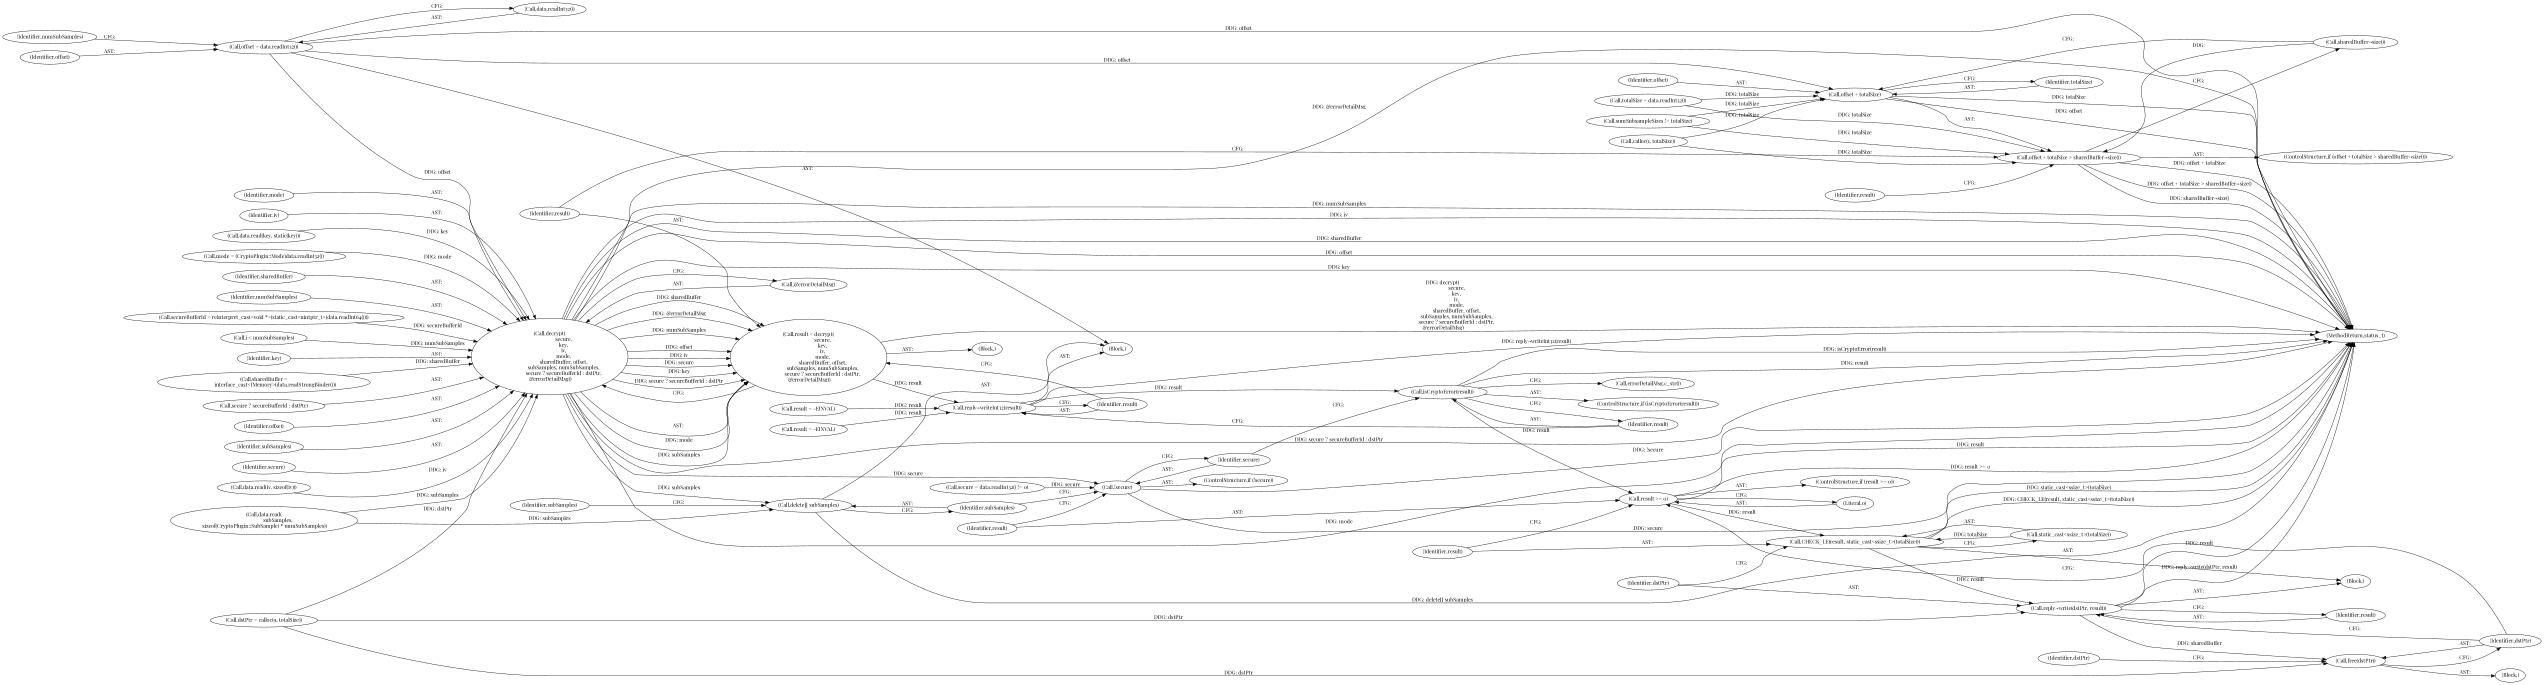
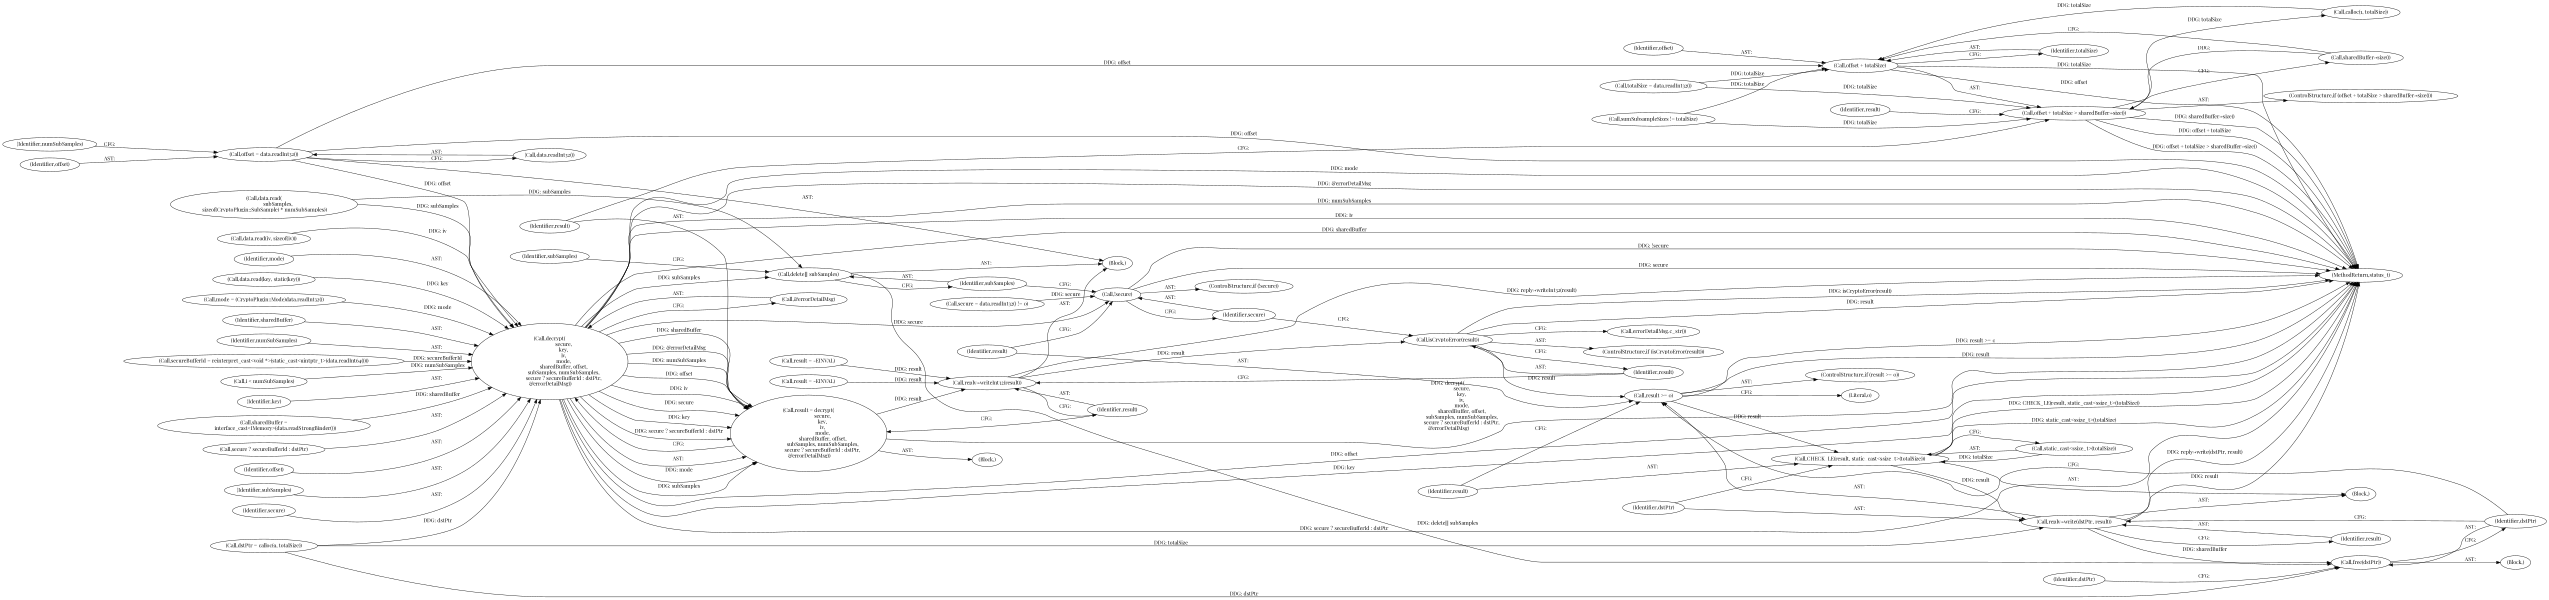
  digraph {
    fontname="Playfair Display"
    rankdir=LR
    node [fontname="Playfair Display"]
    edge [fontname="Playfair Display"]
    n1 [label="(Call,offset = data.readInt32())"]
    n2 [label="(Call,offset + totalSize)"]
    n3 [label="(Call,decrypt(\n                    secure,\n                    key,\n                    iv,\n                    mode,\n                    sharedBuffer, offset,\n                    subSamples, numSubSamples,\n                    secure ? secureBufferId : dstPtr,\n &errorDetailMsg))"]
    n4 [label="(MethodReturn,status_t)"]
    n5 [label="(Call,data.readInt32())"]
    n6 [label="(Block,)"]
    n7 [label="(Call,offset + totalSize > sharedBuffer->size())"]
    n8 [label="(Call,sharedBuffer->size())"]
    n9 [label="(ControlStructure,if (offset + totalSize > sharedBuffer->size()))"]
    n10 [label="(Identifier,totalSize)"]
    n11 [label="(Call,result = decrypt(\n                    secure,\n                    key,\n                    iv,\n                    mode,\n                    sharedBuffer, offset,\n                    subSamples, numSubSamples,\n                    secure ? secureBufferId : dstPtr,\n &errorDetailMsg))"]
    n12 [label="(Call,!secure)"]
    n13 [label="(Call,delete[] subSamples)"]
    n14 [label="(Call,&errorDetailMsg)"]
    n15 [label="(Call,reply->writeInt32(result))"]
    n16 [label="(Block,)"]
    n17 [label="(ControlStructure,if (!secure))"]
    n18 [label="(Identifier,secure)"]
    n19 [label="(Identifier,subSamples)"]
    n20 [label="(Call,isCryptoError(result))"]
    n21 [label="(Identifier,result)"]
    n22 [label="(Call,result >= 0)"]
    n23 [label="(ControlStructure,if (isCryptoError(result)))"]
    n24 [label="(Identifier,result)"]
    n25 [label="(Call,errorDetailMsg.c_str())"]
    n26 [label="(Call,CHECK_LE(result, static_cast<ssize_t>(totalSize)))"]
    n27 [label="(Literal,0)"]
    n28 [label="(ControlStructure,if (result >= 0))"]
    n29 [label="(Call,reply->write(dstPtr, result))"]
    n30 [label="(Block,)"]
    n31 [label="(Call,static_cast<ssize_t>(totalSize))"]
    n32 [label="(Call,free(dstPtr))"]
    n33 [label="(Identifier,result)"]
    n34 [label="(Identifier,dstPtr)"]
    n35 [label="(Block,)"]
    n36 [label="(Call,secure = data.readInt32() != 0)"]
    n37 [label="(Call,calloc(1, totalSize))"]
    n38 [label="(Call,i < numSubSamples)"]
    n39 [label="(Identifier,key)"]
    n40 [label="(Call,data.read(\n                    subSamples,\n sizeof(CryptoPlugin::SubSample) * numSubSamples))"]
    n41 [label="(Call,sharedBuffer =\n                interface_cast<IMemory>(data.readStrongBinder()))"]
    n42 [label="(Call,result = -EINVAL)"]
    n43 [label="(Identifier,numSubSamples)"]
    n44 [label="(Call,totalSize = data.readInt32())"]
    n45 [label="(Identifier,offset)"]
    n46 [label="(Call,secure ? secureBufferId : dstPtr)"]
    n47 [label="(Identifier,offset)"]
    n48 [label="(Identifier,subSamples)"]
    n49 [label="(Identifier,secure)"]
    n50 [label="(Call,sumSubsampleSizes != totalSize)"]
    n51 [label="(Identifier,result)"]
    n52 [label="(Identifier,dstPtr)"]
    n53 [label="(Identifier,result)"]
    n54 [label="(Identifier,offset)"]
    n55 [label="(Call,data.read(iv, sizeof(iv)))"]
    n56 [label="(Identifier,mode)"]
    n57 [label="(Call,dstPtr = calloc(9, totalSize))"]
-   n58 [label="(Identifier,iv)"]
    n59 [label="(Identifier,result)"]
    n60 [label="(Call,data.read(key, static(key)))"]
    n61 [label="(Identifier,dstPtr)"]
    n62 [label="(Call,result = -EINVAL)"]
    n63 [label="(Call,mode = (CryptoPlugin::Mode)data.readInt32())"]
    n64 [label="(Identifier,subSamples)"]
    n65 [label="(Identifier,result)"]
    n66 [label="(Identifier,sharedBuffer)"]
    n67 [label="(Identifier,numSubSamples)"]
    n68 [label="(Call,secureBufferId = reinterpret_cast<void *>(static_cast<uintptr_t>(data.readInt64())))"]
    n1 -> n2 [label="DDG: offset"]
    n1 -> n3 [label="DDG: offset"]
    n1 -> n4 [label="DDG: offset"]
    n1 -> n5 [label="CFG: "]
    n1 -> n6 [label="AST: "]
    n2 -> n4 [label="DDG: totalSize"]
    n2 -> n4 [label="DDG: offset"]
    n2 -> n7 [label="AST: "]
    n2 -> n10 [label="CFG: "]
    n3 -> n4 [label="DDG: sharedBuffer"]
    n3 -> n4 [label="DDG: offset"]
    n3 -> n4 [label="DDG: key"]
    n3 -> n4 [label="DDG: secure ? secureBufferId : dstPtr"]
    n3 -> n4 [label="DDG: mode"]
    n3 -> n4 [label="DDG: &errorDetailMsg"]
    n3 -> n4 [label="DDG: numSubSamples"]
    n3 -> n4 [label="DDG: iv"]
    n3 -> n11 [label="AST: "]
    n3 -> n11 [label="DDG: mode"]
    n3 -> n11 [label="DDG: subSamples"]
    n3 -> n11 [label="DDG: sharedBuffer"]
    n3 -> n11 [label="DDG: &errorDetailMsg"]
    n3 -> n11 [label="DDG: numSubSamples"]
    n3 -> n11 [label="DDG: offset"]
    n3 -> n11 [label="DDG: iv"]
    n3 -> n11 [label="DDG: secure"]
    n3 -> n11 [label="DDG: key"]
    n3 -> n11 [label="DDG: secure ? secureBufferId : dstPtr"]
    n3 -> n12 [label="DDG: secure"]
    n3 -> n13 [label="DDG: subSamples"]
    n3 -> n14 [label="CFG: "]
    n5 -> n1 [label="AST: "]
    n7 -> n4 [label="DDG: offset + totalSize"]
    n7 -> n4 [label="DDG: offset + totalSize > sharedBuffer->size()"]
    n7 -> n4 [label="DDG: sharedBuffer->size()"]
    n7 -> n8 [label="CFG: "]
    n7 -> n9 [label="AST: "]
    n8 -> n2 [label="CFG: "]
    n8 -> n7 [label="DDG: "]
    n10 -> n2 [label="AST: "]
    n11 -> n3 [label="CFG: "]
    n11 -> n4 [label="DDG: decrypt(\n                    secure,\n                    key,\n                    iv,\n                    mode,\n                    sharedBuffer, offset,\n                    subSamples, numSubSamples,\n                    secure ? secureBufferId : dstPtr,\n &errorDetailMsg)"]
    n11 -> n15 [label="DDG: result"]
    n11 -> n16 [label="AST: "]
    n12 -> n4 [label="DDG: !secure"]
    n12 -> n4 [label="DDG: secure"]
    n12 -> n17 [label="AST: "]
    n12 -> n18 [label="CFG: "]
-   n13 -> n4 [label="DDG: delete[] subSamples"]
+   n13 -> n32 [label="DDG: delete[] subSamples"]
    n13 -> n6 [label="AST: "]
    n13 -> n19 [label="CFG: "]
    n14 -> n3 [label="AST: "]
    n15 -> n4 [label="DDG: reply->writeInt32(result)"]
    n15 -> n6 [label="AST: "]
    n15 -> n20 [label="DDG: result"]
    n15 -> n21 [label="CFG: "]
    n18 -> n12 [label="AST: "]
    n18 -> n20 [label="CFG: "]
    n19 -> n12 [label="CFG: "]
    n19 -> n13 [label="AST: "]
    n20 -> n4 [label="DDG: isCryptoError(result)"]
    n20 -> n4 [label="DDG: result"]
    n20 -> n22 [label="DDG: result"]
    n20 -> n23 [label="AST: "]
    n20 -> n24 [label="CFG: "]
    n20 -> n25 [label="CFG: "]
    n21 -> n11 [label="CFG: "]
    n21 -> n15 [label="AST: "]
    n22 -> n4 [label="DDG: result"]
    n22 -> n4 [label="DDG: result >= 0"]
    n22 -> n26 [label="DDG: result"]
    n22 -> n27 [label="CFG: "]
    n22 -> n28 [label="AST: "]
    n24 -> n15 [label="CFG: "]
    n24 -> n20 [label="AST: "]
    n26 -> n4 [label="DDG: static_cast<ssize_t>(totalSize)"]
    n26 -> n4 [label="DDG: CHECK_LE(result, static_cast<ssize_t>(totalSize))"]
    n26 -> n29 [label="DDG: result"]
    n26 -> n30 [label="AST: "]
    n26 -> n31 [label="CFG: "]
-   n27 -> n22 [label="AST: "]
+   n29 -> n22 [label="AST: "]
    n29 -> n4 [label="DDG: reply->write(dstPtr, result)"]
    n29 -> n4 [label="DDG: result"]
    n29 -> n30 [label="AST: "]
    n29 -> n32 [label="DDG: sharedBuffer"]
    n29 -> n33 [label="CFG: "]
    n31 -> n26 [label="AST: "]
    n31 -> n26 [label="DDG: totalSize"]
    n32 -> n34 [label="CFG: "]
    n32 -> n35 [label="AST: "]
    n33 -> n29 [label="AST: "]
    n34 -> n22 [label="CFG: "]
    n34 -> n29 [label="CFG: "]
    n34 -> n32 [label="AST: "]
    n36 -> n12 [label="DDG: secure"]
    n37 -> n2 [label="DDG: totalSize"]
-   n37 -> n7 [label="DDG: totalSize"]
+   n7 -> n37 [label="DDG: totalSize"]
    n38 -> n3 [label="DDG: numSubSamples"]
    n39 -> n3 [label="AST: "]
    n40 -> n3 [label="DDG: subSamples"]
    n40 -> n13 [label="DDG: subSamples"]
    n41 -> n3 [label="DDG: sharedBuffer"]
    n42 -> n15 [label="DDG: result"]
    n43 -> n1 [label="CFG: "]
    n44 -> n2 [label="DDG: totalSize"]
    n44 -> n7 [label="DDG: totalSize"]
    n45 -> n2 [label="AST: "]
    n46 -> n3 [label="AST: "]
    n47 -> n3 [label="AST: "]
    n48 -> n3 [label="AST: "]
    n49 -> n3 [label="AST: "]
    n50 -> n2 [label="DDG: totalSize"]
    n50 -> n7 [label="DDG: totalSize"]
    n51 -> n7 [label="CFG: "]
    n51 -> n11 [label="AST: "]
    n52 -> n32 [label="CFG: "]
    n53 -> n7 [label="CFG: "]
    n54 -> n1 [label="AST: "]
    n55 -> n3 [label="DDG: iv"]
    n56 -> n3 [label="AST: "]
    n57 -> n3 [label="DDG: dstPtr"]
-   n57 -> n29 [label="DDG: dstPtr"]
+   n57 -> n29 [label="DDG: totalSize"]
    n57 -> n32 [label="DDG: dstPtr"]
-   n58 -> n3 [label="AST: "]
    n59 -> n12 [label="CFG: "]
    n59 -> n22 [label="AST: "]
    n60 -> n3 [label="DDG: key"]
    n61 -> n26 [label="CFG: "]
    n61 -> n29 [label="AST: "]
    n62 -> n15 [label="DDG: result"]
    n63 -> n3 [label="DDG: mode"]
    n64 -> n13 [label="CFG: "]
    n65 -> n22 [label="CFG: "]
    n65 -> n26 [label="AST: "]
    n66 -> n3 [label="AST: "]
    n67 -> n3 [label="AST: "]
    n68 -> n3 [label="DDG: secureBufferId"]
  }
